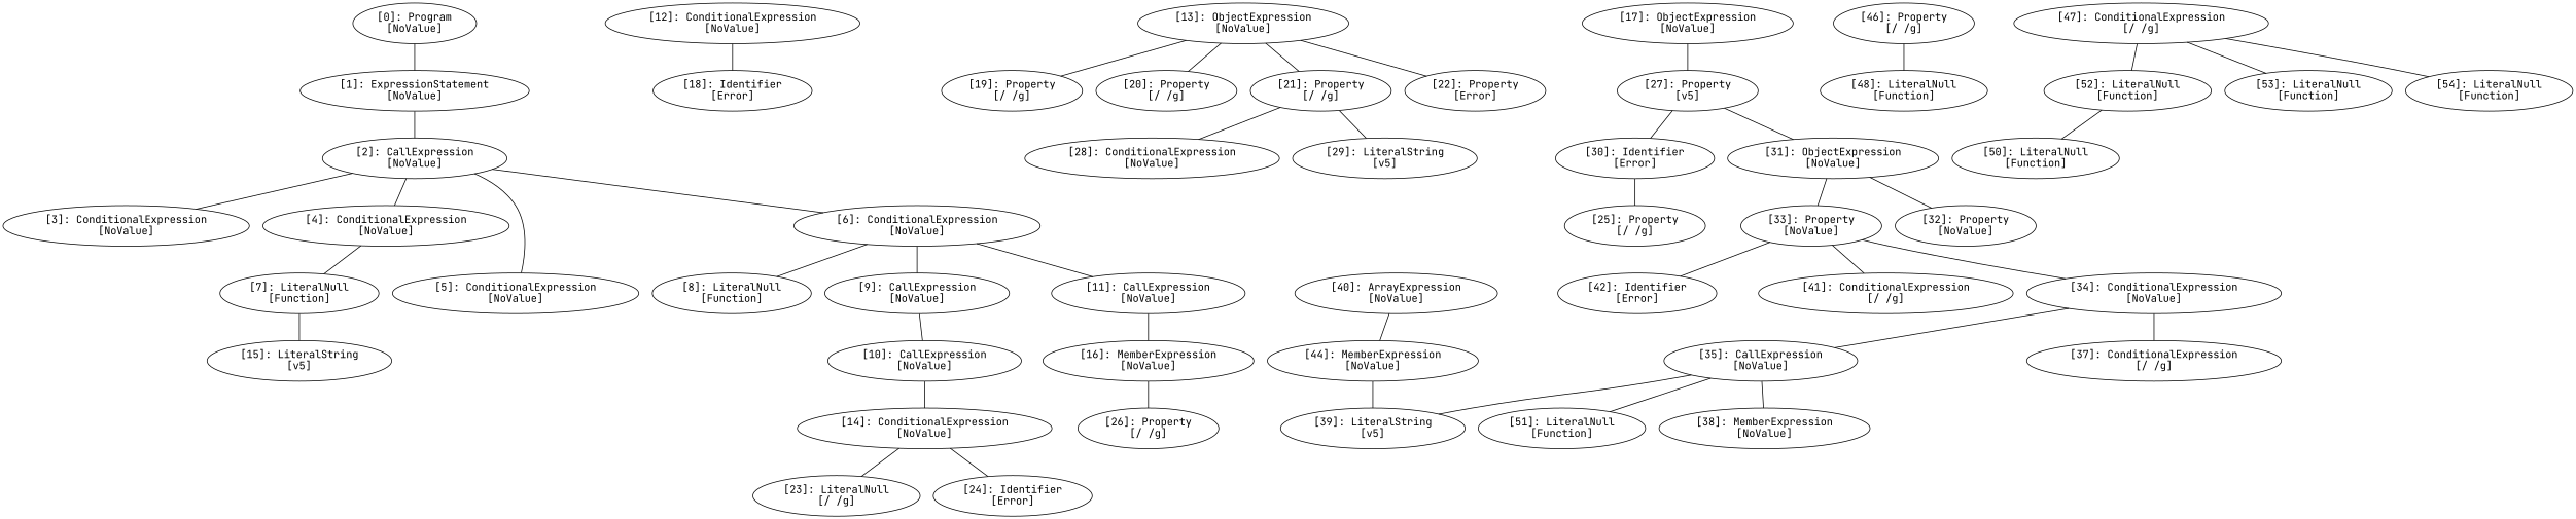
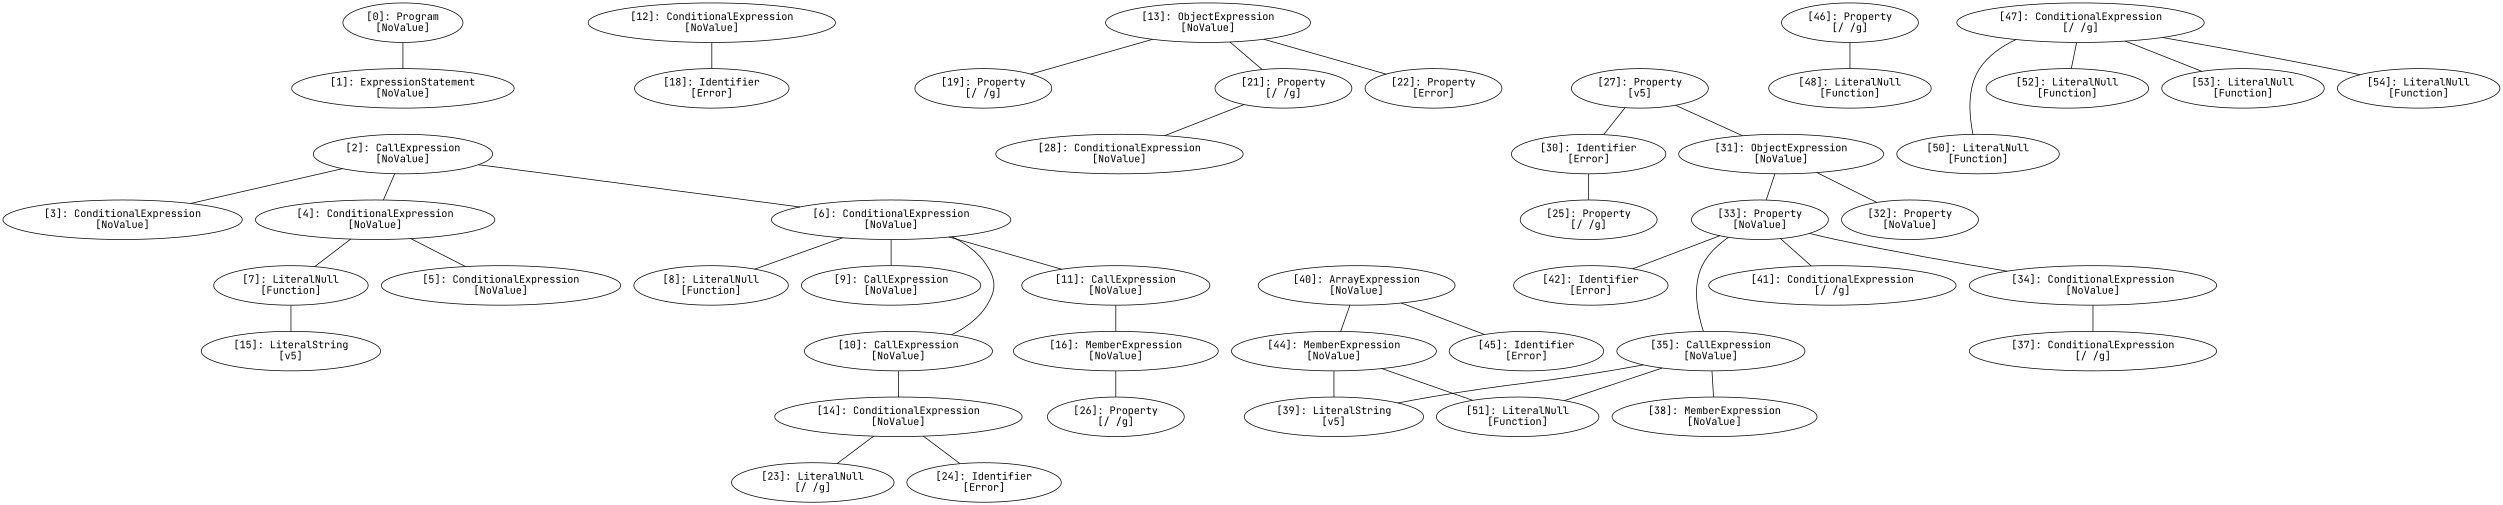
  graph {
    fontname="JetBrains Mono"
    node [fontname="JetBrains Mono"]
    edge [fontname="JetBrains Mono"]
    n1 [label="[0]: Program\n[NoValue]"]
    n2 [label="[1]: ExpressionStatement\n[NoValue]"]
    n3 [label="[2]: CallExpression\n[NoValue]"]
    n4 [label="[3]: ConditionalExpression\n[NoValue]"]
    n5 [label="[4]: ConditionalExpression\n[NoValue]"]
    n6 [label="[6]: ConditionalExpression\n[NoValue]"]
    n7 [label="[5]: ConditionalExpression\n[NoValue]"]
    n8 [label="[7]: LiteralNull\n[Function]"]
    n9 [label="[8]: LiteralNull\n[Function]"]
    n10 [label="[9]: CallExpression\n[NoValue]"]
    n11 [label="[10]: CallExpression\n[NoValue]"]
    n12 [label="[11]: CallExpression\n[NoValue]"]
    n13 [label="[15]: LiteralString\n[v5]"]
    n14 [label="[14]: ConditionalExpression\n[NoValue]"]
    n15 [label="[16]: MemberExpression\n[NoValue]"]
    n16 [label="[12]: ConditionalExpression\n[NoValue]"]
    n17 [label="[18]: Identifier\n[Error]"]
    n18 [label="[13]: ObjectExpression\n[NoValue]"]
    n19 [label="[19]: Property\n[/ /g]"]
-   n20 [label="[20]: Property\n[/ /g]"]
    n21 [label="[21]: Property\n[/ /g]"]
    n22 [label="[22]: Property\n[Error]"]
    n23 [label="[23]: LiteralNull\n[/ /g]"]
    n24 [label="[24]: Identifier\n[Error]"]
    n25 [label="[26]: Property\n[/ /g]"]
-   n26 [label="[17]: ObjectExpression\n[NoValue]"]
    n27 [label="[27]: Property\n[v5]"]
    n28 [label="[28]: ConditionalExpression\n[NoValue]"]
-   n29 [label="[29]: LiteralString\n[v5]"]
    n30 [label="[25]: Property\n[/ /g]"]
    n31 [label="[30]: Identifier\n[Error]"]
    n32 [label="[31]: ObjectExpression\n[NoValue]"]
    n33 [label="[32]: Property\n[NoValue]"]
    n34 [label="[33]: Property\n[NoValue]"]
    n35 [label="[34]: ConditionalExpression\n[NoValue]"]
    n36 [label="[35]: CallExpression\n[NoValue]"]
    n37 [label="[41]: ConditionalExpression\n[/ /g]"]
    n38 [label="[42]: Identifier\n[Error]"]
    n39 [label="[37]: ConditionalExpression\n[/ /g]"]
    n40 [label="[38]: MemberExpression\n[NoValue]"]
    n41 [label="[39]: LiteralString\n[v5]"]
    n42 [label="[51]: LiteralNull\n[Function]"]
    n43 [label="[40]: ArrayExpression\n[NoValue]"]
    n44 [label="[44]: MemberExpression\n[NoValue]"]
+   n45 [label="[45]: Identifier\n[Error]"]
    n46 [label="[46]: Property\n[/ /g]"]
    n47 [label="[48]: LiteralNull\n[Function]"]
    n48 [label="[47]: ConditionalExpression\n[/ /g]"]
    n49 [label="[50]: LiteralNull\n[Function]"]
    n50 [label="[52]: LiteralNull\n[Function]"]
    n51 [label="[53]: LiteralNull\n[Function]"]
    n52 [label="[54]: LiteralNull\n[Function]"]
    n1 -- n2
-   n2 -- n3
    n3 -- n4
    n3 -- n5
    n3 -- n6
-   n3 -- n7
+   n5 -- n7
    n5 -- n8
    n6 -- n9
    n6 -- n10
-   n10 -- n11
+   n6 -- n11
    n6 -- n12
    n8 -- n13
    n11 -- n14
    n12 -- n15
    n14 -- n23
    n14 -- n24
    n15 -- n25
    n16 -- n17
    n18 -- n19
-   n18 -- n20
    n18 -- n21
    n18 -- n22
    n21 -- n28
-   n21 -- n29
-   n26 -- n27
    n27 -- n31
    n27 -- n32
    n31 -- n30
    n32 -- n33
    n32 -- n34
    n34 -- n35
-   n35 -- n36
+   n34 -- n36
    n34 -- n37
    n34 -- n38
    n35 -- n39
    n36 -- n40
    n36 -- n41
    n36 -- n42
    n43 -- n44
+   n43 -- n45
    n44 -- n41
+   n44 -- n42
    n46 -- n47
-   n50 -- n49
+   n48 -- n49
    n48 -- n50
    n48 -- n51
    n48 -- n52
  }
